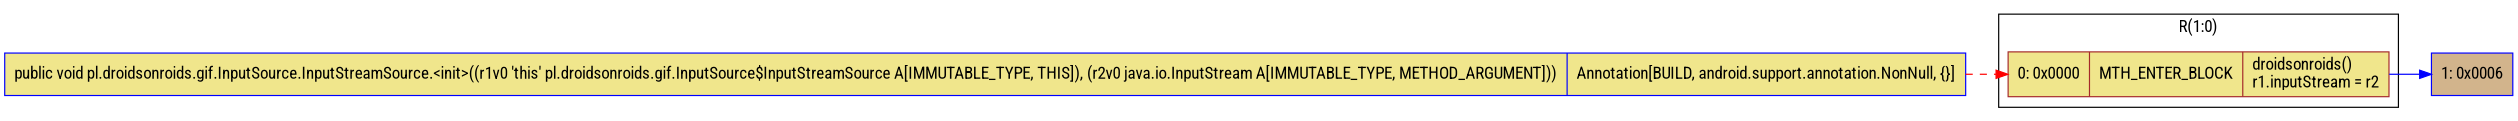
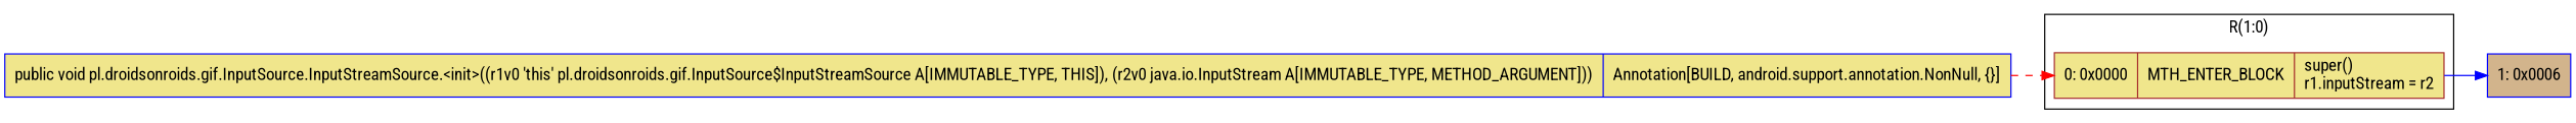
  digraph {
    rankdir=LR
    fontname="Roboto Condensed"
    node [color=blue shape=record style=filled fillcolor=khaki fontname="Roboto Condensed"]
    edge [arrowhead=normal fontname="Roboto Condensed"]
-   n1 [color=brown label="{0\:\ 0x0000|MTH_ENTER_BLOCK\l|droidsonroids()\lr1.inputStream = r2\l}"]
+   n1 [color=brown label="{0\:\ 0x0000|MTH_ENTER_BLOCK\l|super()\lr1.inputStream = r2\l}"]
    n2 [label="{1\:\ 0x0006}" fillcolor=tan]
    n3 [label="{public void pl.droidsonroids.gif.InputSource.InputStreamSource.\<init\>((r1v0 'this' pl.droidsonroids.gif.InputSource$InputStreamSource A[IMMUTABLE_TYPE, THIS]), (r2v0 java.io.InputStream A[IMMUTABLE_TYPE, METHOD_ARGUMENT]))  | Annotation[BUILD, android.support.annotation.NonNull, \{\}]\l}"]
    subgraph cluster_1 {
      label="R(1:0)"
      n1
    }
    n1 -> n2 [color=blue style=solid]
    n3 -> n1 [color=red style=dashed]
  }
